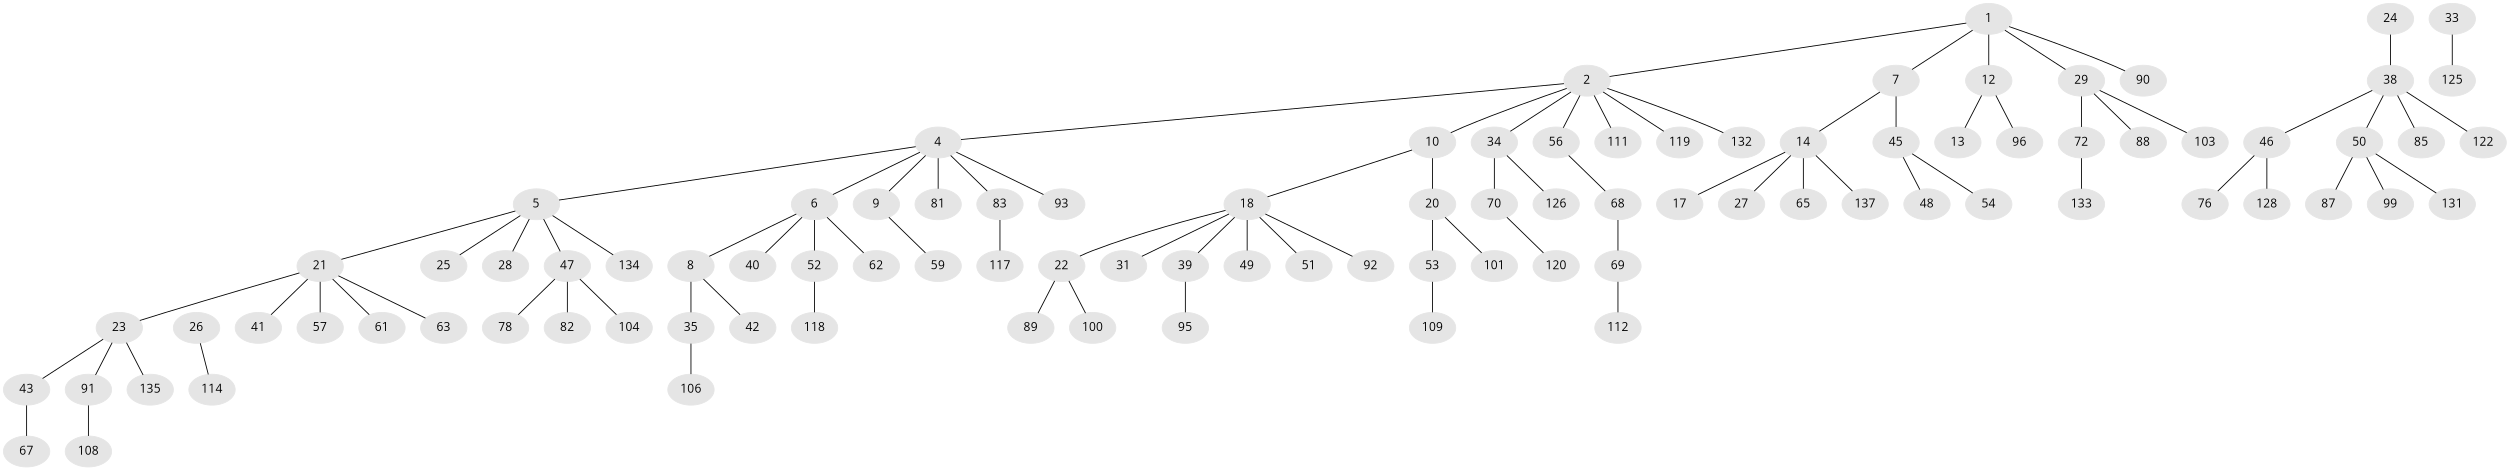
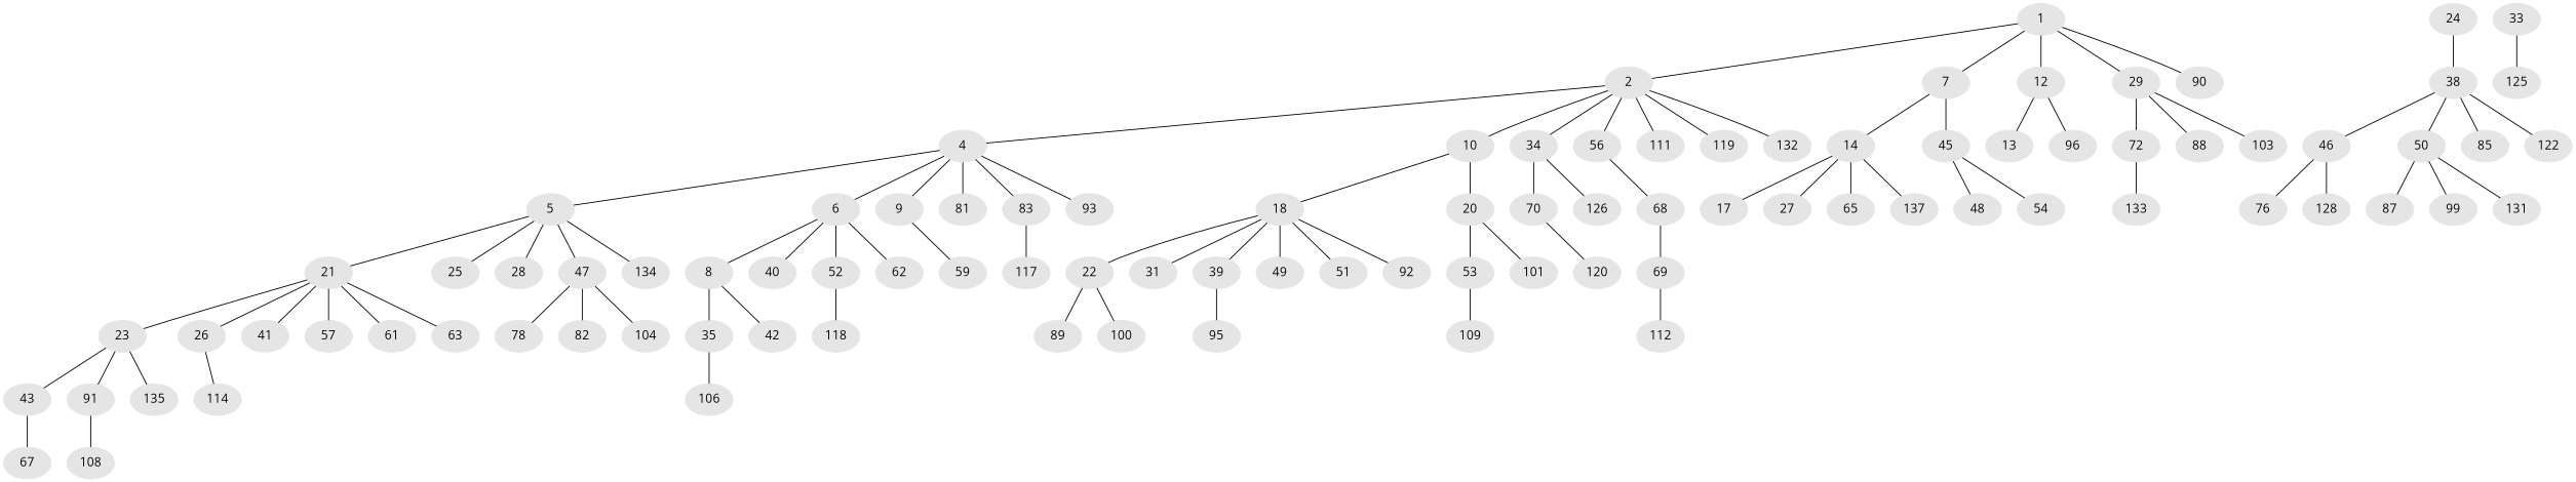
  graph {
    fontname="Open Sans"
    node [color=gray90 fontname="Open Sans" style=filled]
    edge [fontname="Open Sans"]
    1 [super="+3"]
    2 [super="+110"]
    7 [super="+19"]
    12 [super="+107"]
    29 [super="+64"]
    90
    4 [super="+55"]
    10 [super="+98"]
    34 [super="+102"]
    56
    111
    119
    132
    14 [super="+15"]
    45
    13
    96
    72
    88
    103
    5 [super="+36"]
    6 [super="+16"]
    9
    81
    83 [super="+84"]
    93
    18 [super="+32"]
    20 [super="+66"]
    70 [super="+97"]
    126
    68
    21 [super="+44"]
    25
    28
    47 [super="+71"]
    134
    8 [super="+11"]
    40
    52 [super="+74"]
    62
    59 [super="+130"]
    24 [super="+30"]
    38 [super="+116"]
    117 [super="+136"]
    23 [super="+86"]
    26
    41 [super="+73"]
    57 [super="+129"]
    61
    63 [super="+124"]
    78
    82 [super="+113"]
    104
    35
    42
    118
    17 [super="+79"]
    27 [super="+60"]
    65
    137
    48
    54 [super="+105"]
    106
    22 [super="+75"]
    31
    39 [super="+127"]
    49
    51 [super="+121"]
    92
    53 [super="+77"]
    101
    33 [super="+37"]
    125
    89 [super="+138"]
    100
    95
    109 [super="+123"]
    43
    91
    135
    114
    67
    108 [super="+115"]
    46 [super="+58"]
    50 [super="+80"]
    85
    122
    133
    120
    76
    128
    87
    99
    131
    69 [super="+94"]
    112
    1 -- 2
    1 -- 7
    1 -- 12
    1 -- 29
    1 -- 90
    2 -- 4
    2 -- 10
    2 -- 34
    2 -- 56
    2 -- 111
    2 -- 119
    2 -- 132
    7 -- 14
    7 -- 45
    12 -- 13
    12 -- 96
    29 -- 72
    29 -- 88
    29 -- 103
    4 -- 5
    4 -- 6
    4 -- 9
    4 -- 81
    4 -- 83
    4 -- 93
    10 -- 18
    10 -- 20
    34 -- 70
    34 -- 126
    56 -- 68
    14 -- 17
    14 -- 27
    14 -- 65
    14 -- 137
    45 -- 48
    45 -- 54
    72 -- 133
    5 -- 21
    5 -- 25
    5 -- 28
    5 -- 47
    5 -- 134
    6 -- 8
    6 -- 40
    6 -- 52
    6 -- 62
    9 -- 59
    83 -- 117
    18 -- 22
    18 -- 31
    18 -- 39
    18 -- 49
    18 -- 51
    18 -- 92
    20 -- 53
    20 -- 101
    70 -- 120
    68 -- 69
    21 -- 23
+   21 -- 26
    21 -- 41
    21 -- 57
    21 -- 61
    21 -- 63
    47 -- 78
    47 -- 82
    47 -- 104
    8 -- 35
    8 -- 42
    52 -- 118
    24 -- 38
    38 -- 46
    38 -- 50
    38 -- 85
    38 -- 122
    23 -- 43
    23 -- 91
    23 -- 135
    26 -- 114
    35 -- 106
    22 -- 89
    22 -- 100
    39 -- 95
    53 -- 109
    33 -- 125
    43 -- 67
    91 -- 108
    46 -- 76
    46 -- 128
    50 -- 87
    50 -- 99
    50 -- 131
    69 -- 112
  }
